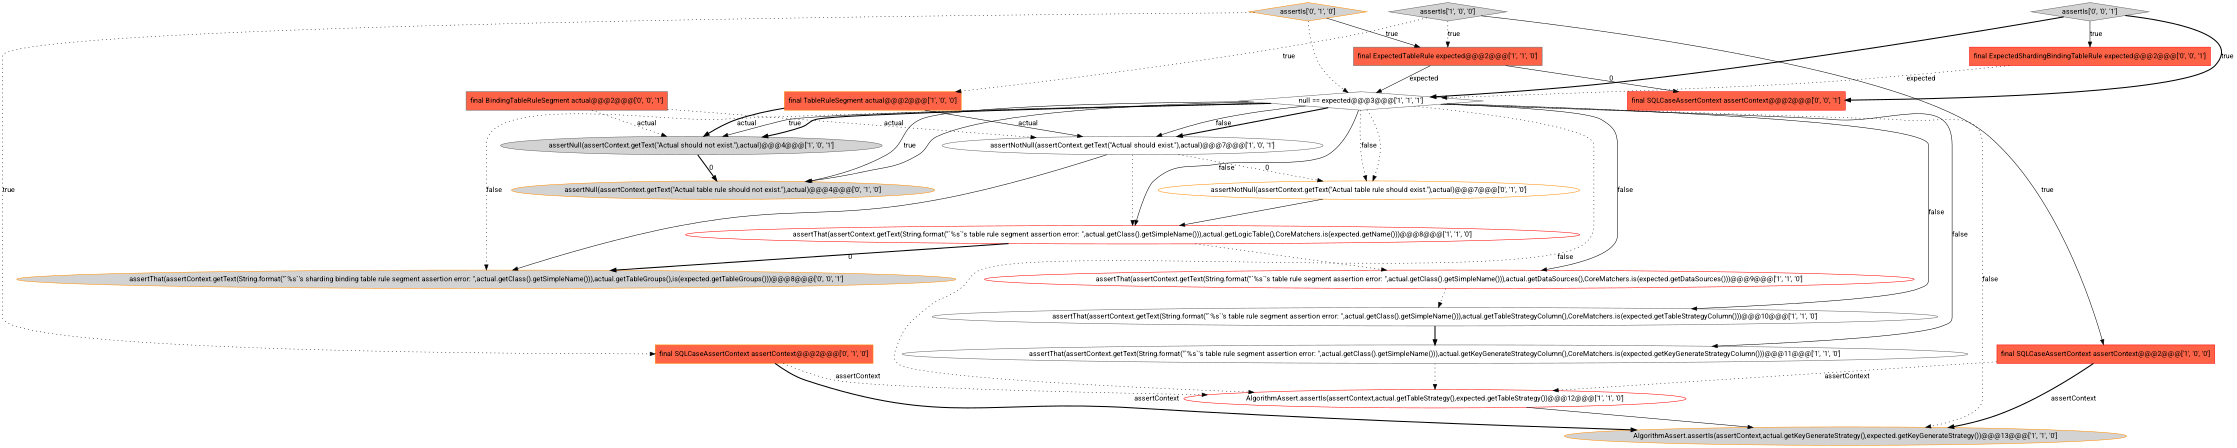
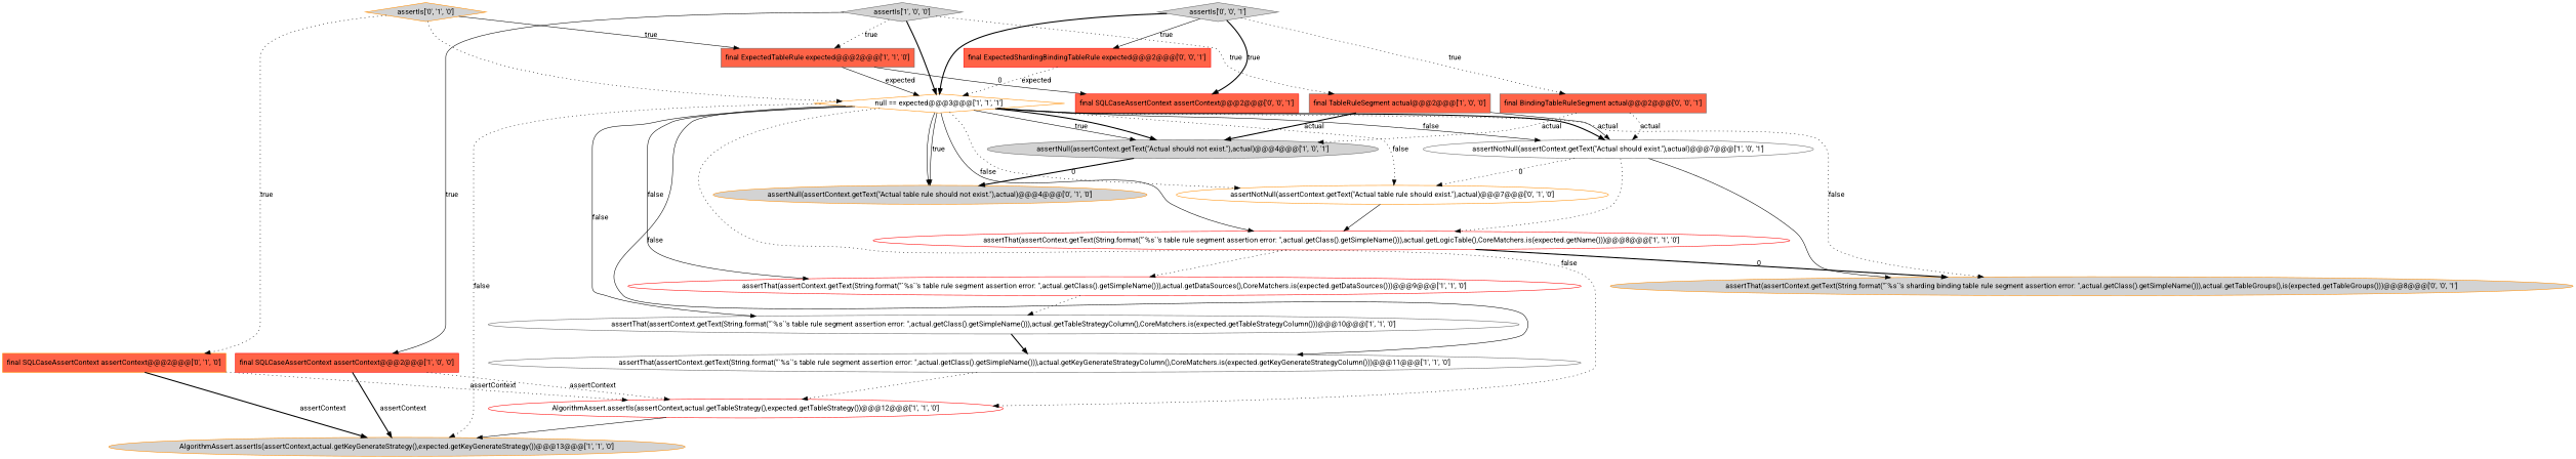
  digraph {
    fontname=Roboto
    node [color=gray40 fillcolor=white fontname=Roboto shape=ellipse style=filled]
    edge [fontname=Roboto style=dotted]
    n1 [color=darkorange fillcolor=lightgray label="assertIs['0', '1', '0']" shape=diamond]
    n2 [fillcolor=tomato label="final ExpectedTableRule expected@@@2@@@['1', '1', '0']" shape=box]
-   n3 [label="null == expected@@@3@@@['1', '1', '1']" shape=diamond]
+   n3 [color=darkorange label="null == expected@@@3@@@['1', '1', '1']" shape=diamond]
    n4 [color=darkorange fillcolor=tomato label="final SQLCaseAssertContext assertContext@@@2@@@['0', '1', '0']" shape=box]
    n5 [color=red fillcolor=tomato label="final SQLCaseAssertContext assertContext@@@2@@@['0', '0', '1']" shape=box]
    n6 [color=darkorange fillcolor=lightgray label="assertNull(assertContext.getText(\"Actual table rule should not exist.\"),actual)@@@4@@@['0', '1', '0']"]
    n7 [color=darkorange label="assertNotNull(assertContext.getText(\"Actual table rule should exist.\"),actual)@@@7@@@['0', '1', '0']"]
    n8 [color=red label="assertThat(assertContext.getText(String.format(\"`%s`'s table rule segment assertion error: \",actual.getClass().getSimpleName())),actual.getLogicTable(),CoreMatchers.is(expected.getName()))@@@8@@@['1', '1', '0']"]
    n9 [color=darkorange fillcolor=lightgray label="assertThat(assertContext.getText(String.format(\"`%s`'s sharding binding table rule segment assertion error: \",actual.getClass().getSimpleName())),actual.getTableGroups(),is(expected.getTableGroups()))@@@8@@@['0', '0', '1']"]
    n10 [color=red label="assertThat(assertContext.getText(String.format(\"`%s`'s table rule segment assertion error: \",actual.getClass().getSimpleName())),actual.getDataSources(),CoreMatchers.is(expected.getDataSources()))@@@9@@@['1', '1', '0']"]
    n11 [fillcolor=lightgray label="assertNull(assertContext.getText(\"Actual should not exist.\"),actual)@@@4@@@['1', '0', '1']"]
    n12 [color=darkorange fillcolor=lightgray label="AlgorithmAssert.assertIs(assertContext,actual.getKeyGenerateStrategy(),expected.getKeyGenerateStrategy())@@@13@@@['1', '1', '0']"]
    n13 [color=red label="AlgorithmAssert.assertIs(assertContext,actual.getTableStrategy(),expected.getTableStrategy())@@@12@@@['1', '1', '0']"]
    n14 [label="assertThat(assertContext.getText(String.format(\"`%s`'s table rule segment assertion error: \",actual.getClass().getSimpleName())),actual.getKeyGenerateStrategyColumn(),CoreMatchers.is(expected.getKeyGenerateStrategyColumn()))@@@11@@@['1', '1', '0']"]
    n15 [label="assertNotNull(assertContext.getText(\"Actual should exist.\"),actual)@@@7@@@['1', '0', '1']"]
    n16 [label="assertThat(assertContext.getText(String.format(\"`%s`'s table rule segment assertion error: \",actual.getClass().getSimpleName())),actual.getTableStrategyColumn(),CoreMatchers.is(expected.getTableStrategyColumn()))@@@10@@@['1', '1', '0']"]
-   n17 [color=darkorange fillcolor=tomato label="final TableRuleSegment actual@@@2@@@['1', '0', '0']" shape=box]
+   n17 [fillcolor=tomato label="final TableRuleSegment actual@@@2@@@['1', '0', '0']" shape=box]
    n18 [fillcolor=lightgray label="assertIs['1', '0', '0']" shape=diamond]
    n19 [color=red fillcolor=tomato label="final SQLCaseAssertContext assertContext@@@2@@@['1', '0', '0']" shape=box]
    n20 [fillcolor=tomato label="final BindingTableRuleSegment actual@@@2@@@['0', '0', '1']" shape=box]
    n21 [fillcolor=lightgray label="assertIs['0', '0', '1']" shape=diamond]
    n22 [color=red fillcolor=tomato label="final ExpectedShardingBindingTableRule expected@@@2@@@['0', '0', '1']" shape=box]
    n1 -> n2 [label=true style=solid]
    n1 -> n3
    n1 -> n4 [label=true]
    n2 -> n3 [label=expected style=solid]
    n2 -> n5 [label=0 style=solid]
    n3 -> n6 [label=true style=solid]
    n3 -> n6 [style=solid]
    n3 -> n7
    n3 -> n7 [label=false]
    n3 -> n8 [label=false style=solid]
    n3 -> n9 [label=false]
    n3 -> n10 [label=false style=solid]
    n3 -> n11 [label=true style=solid]
    n3 -> n11 [style=bold]
    n3 -> n12 [label=false]
    n3 -> n13 [label=false]
    n3 -> n14 [label=false style=solid]
    n3 -> n15 [style=bold]
    n3 -> n15 [label=false style=solid]
    n3 -> n16 [label=false style=solid]
    n4 -> n12 [label=assertContext style=bold]
    n4 -> n13 [label=assertContext]
    n7 -> n8 [style=solid]
    n8 -> n9 [label=0 style=bold]
    n8 -> n10
    n10 -> n16
    n11 -> n6 [label=0 style=bold]
    n13 -> n12 [style=solid]
    n14 -> n13
    n15 -> n7 [label=0]
    n15 -> n8
    n15 -> n9 [style=solid]
    n16 -> n14 [style=bold]
    n17 -> n11 [label=actual style=bold]
    n17 -> n15 [label=actual style=solid]
    n18 -> n2 [label=true]
+   n18 -> n3 [style=bold]
    n18 -> n17 [label=true]
    n18 -> n19 [label=true style=solid]
    n19 -> n12 [label=assertContext style=bold]
    n19 -> n13 [label=assertContext]
    n20 -> n11 [label=actual]
    n20 -> n15 [label=actual]
    n21 -> n3 [style=bold]
    n21 -> n5 [label=true style=bold]
+   n21 -> n20 [label=true]
    n21 -> n22 [label=true style=solid]
    n22 -> n3 [label=expected]
  }
